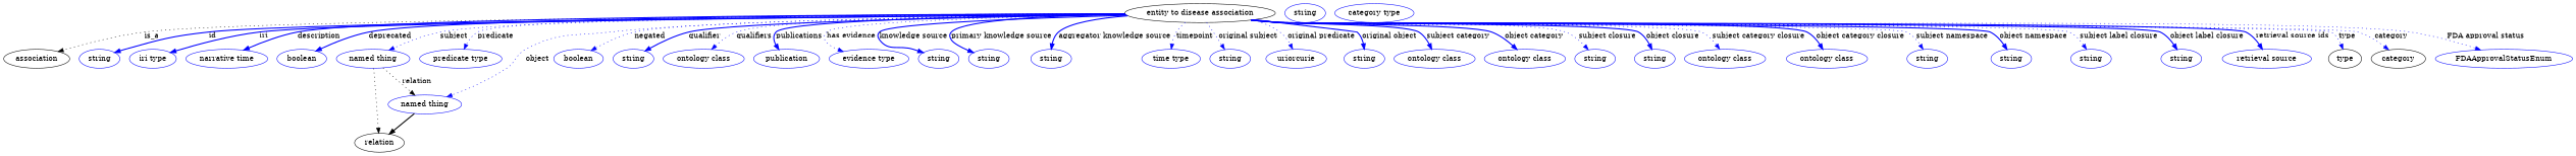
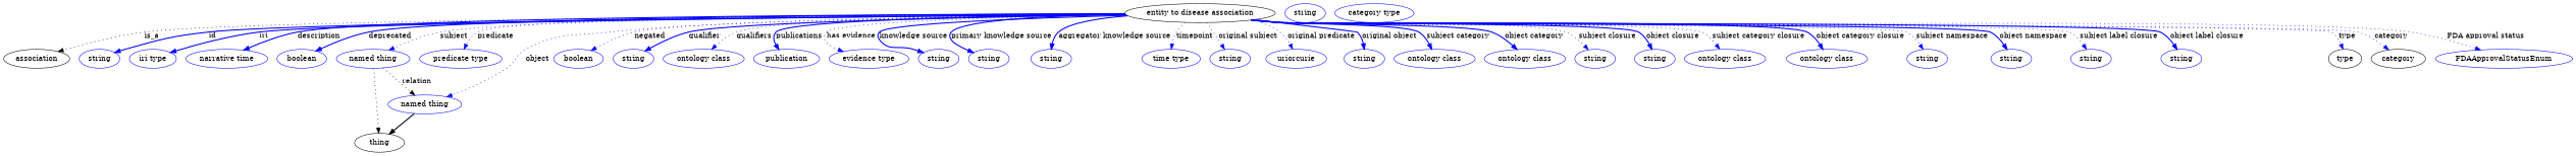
  digraph {
    node [color=blue]
    edge [style=dotted color=blue]
    n1 [height=0.5 label="entity to disease association" width=3.9538 color=""]
    association [height=0.5 width=1.7332 color=""]
    n3 [height=0.5 label=string width=1.0652]
    n4 [height=0.5 label="iri type" width=1.2277]
    n5 [height=0.5 label="narrative time" width=2.0943]
    n6 [height=0.5 label=boolean width=1.2999]
    n7 [height=0.5 label="named thing" width=1.9318]
    n8 [height=0.5 label="predicate type" width=2.1665]
    n9 [height=0.5 label="named thing" width=1.9318]
    n10 [height=0.5 label=boolean width=1.2999]
    n11 [height=0.5 label=string width=1.0652]
    n12 [height=0.5 label="ontology class" width=2.1304]
    n13 [height=0.5 label=publication width=1.7332]
    n14 [height=0.5 label="evidence type" width=2.0943]
    n15 [height=0.5 label=string width=1.0652]
    n16 [height=0.5 label=string width=1.0652]
    n17 [height=0.5 label=string width=1.0652]
    n18 [height=0.5 label="time type" width=1.5346]
    n19 [height=0.5 label=string width=1.0652]
    n20 [height=0.5 label=uriorcurie width=1.5887]
    n21 [height=0.5 label=string width=1.0652]
    n22 [height=0.5 label="ontology class" width=2.1304]
    n23 [height=0.5 label="ontology class" width=2.1304]
    n24 [height=0.5 label=string width=1.0652]
    n25 [height=0.5 label=string width=1.0652]
    n26 [height=0.5 label="ontology class" width=2.1304]
    n27 [height=0.5 label="ontology class" width=2.1304]
    n28 [height=0.5 label=string width=1.0652]
    n29 [height=0.5 label=string width=1.0652]
    n30 [height=0.5 label=string width=1.0652]
    n31 [height=0.5 label=string width=1.0652]
-   n32 [height=0.5 label="retrieval source" width=2.347]
    type [height=0.5 width=0.86659 color=""]
    category [height=0.5 width=1.4263 color=""]
    n35 [height=0.5 label=FDAApprovalStatusEnum width=3.6108]
-   relation [height=0.5 width=1.2999 color=""]
+   relation [height=0.5 width=1.2999 label=thing color=""]
    n37 [height=0.5 label=string width=1.0652]
    n38 [height=0.5 label="category type" width=2.0762]
    n1 -> association [label=is_a color=""]
    n1 -> n3 [label=id style=bold]
    n1 -> n4 [label=iri style=bold]
    n1 -> n5 [label=description style=bold]
    n1 -> n6 [label=deprecated style=bold]
    n1 -> n7 [label=subject]
    n1 -> n8 [label=predicate]
    n1 -> n9 [label=object]
    n1 -> n10 [label=negated]
    n1 -> n11 [label=qualifier style=bold]
    n1 -> n12 [label=qualifiers]
    n1 -> n13 [label=publications style=bold]
    n1 -> n14 [label="has evidence"]
    n1 -> n15 [label="knowledge source" style=bold]
    n1 -> n16 [label="primary knowledge source" style=bold]
    n1 -> n17 [label="aggregator knowledge source" style=bold]
    n1 -> n18 [label=timepoint]
    n1 -> n19 [label="original subject"]
    n1 -> n20 [label="original predicate"]
    n1 -> n21 [label="original object" style=bold]
    n1 -> n22 [label="subject category" style=bold]
    n1 -> n23 [label="object category" style=bold]
    n1 -> n24 [label="subject closure"]
    n1 -> n25 [label="object closure" style=bold]
    n1 -> n26 [label="subject category closure"]
    n1 -> n27 [label="object category closure" style=bold]
    n1 -> n28 [label="subject namespace"]
    n1 -> n29 [label="object namespace" style=bold]
    n1 -> n30 [label="subject label closure"]
    n1 -> n31 [label="object label closure" style=bold]
-   n1 -> n32 [label="retrieval source ids" style=bold]
    n1 -> type [label=type]
    n1 -> category [label=category]
    n1 -> n35 [label="FDA approval status"]
    n7 -> n9 [label=relation color=""]
    n7 -> relation [color=""]
    n9 -> relation [style=bold color=""]
  }
